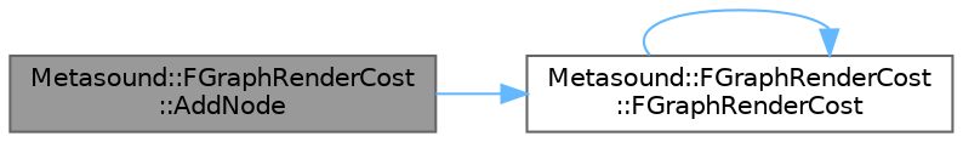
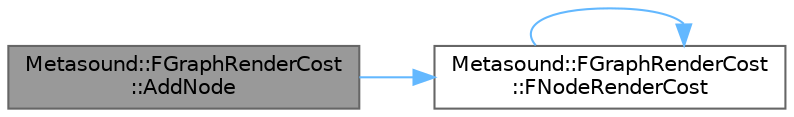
  digraph {
    rankdir=LR
    node [fontname=Helvetica fontsize=10 shape=box style=filled]
    edge [color=steelblue1 fontname=Helvetica fontsize=10 labelfontname=Helvetica labelfontsize=10 style=solid]
    n1 [color=gray40 fillcolor=grey60 fontcolor=black height=0.2 label="Metasound::FGraphRenderCost\l::AddNode" width=0.4]
-   n2 [color=grey40 fillcolor=white height=0.2 label="Metasound::FGraphRenderCost\l::FGraphRenderCost" width=0.4]
+   n2 [color=grey40 fillcolor=white height=0.2 label="Metasound::FGraphRenderCost\l::FNodeRenderCost" width=0.4]
    n1 -> n2
    n2 -> n2
  }
